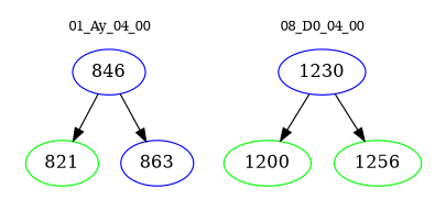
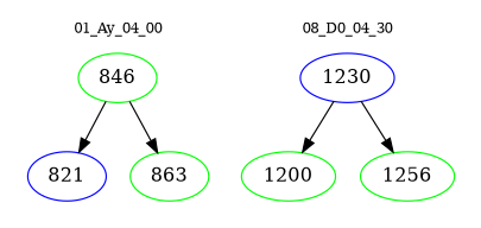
  digraph {
    node [color=blue]
    edge [color=black]
-   n1 [label=846]
-   n2 [color=green label=821]
-   n3 [label=863]
+   n1 [color=green label=846]
+   n2 [label=821]
+   n3 [color=green label=863]
    n4 [label=1230]
    n5 [color=green label=1200]
    n6 [color=green label=1256]
    subgraph cluster_1 {
      color=white
      fontsize=10
      label="01_Ay_04_00"
      n1
      n2
      n3
    }
    subgraph cluster_2 {
      color=white
      fontsize=10
-     label="08_D0_04_00"
+     label="08_D0_04_30"
      n4
      n5
      n6
    }
    n1 -> n2
    n1 -> n3
    n4 -> n5
    n4 -> n6
  }
